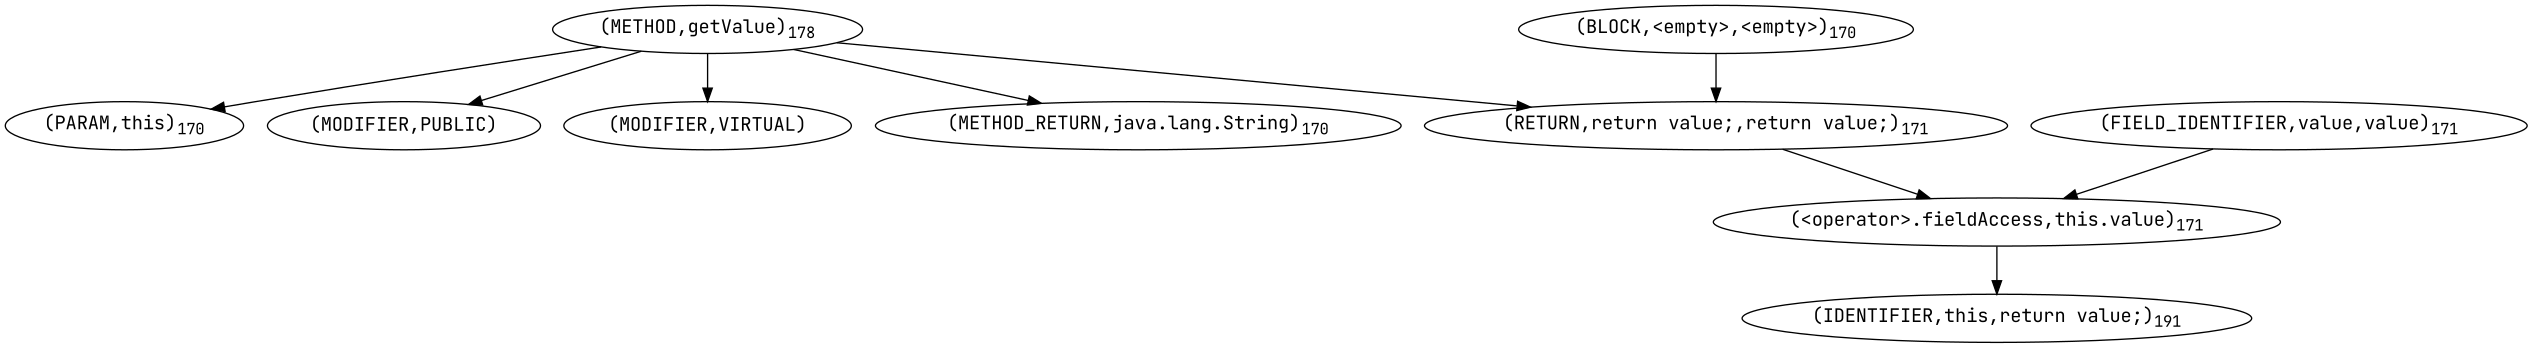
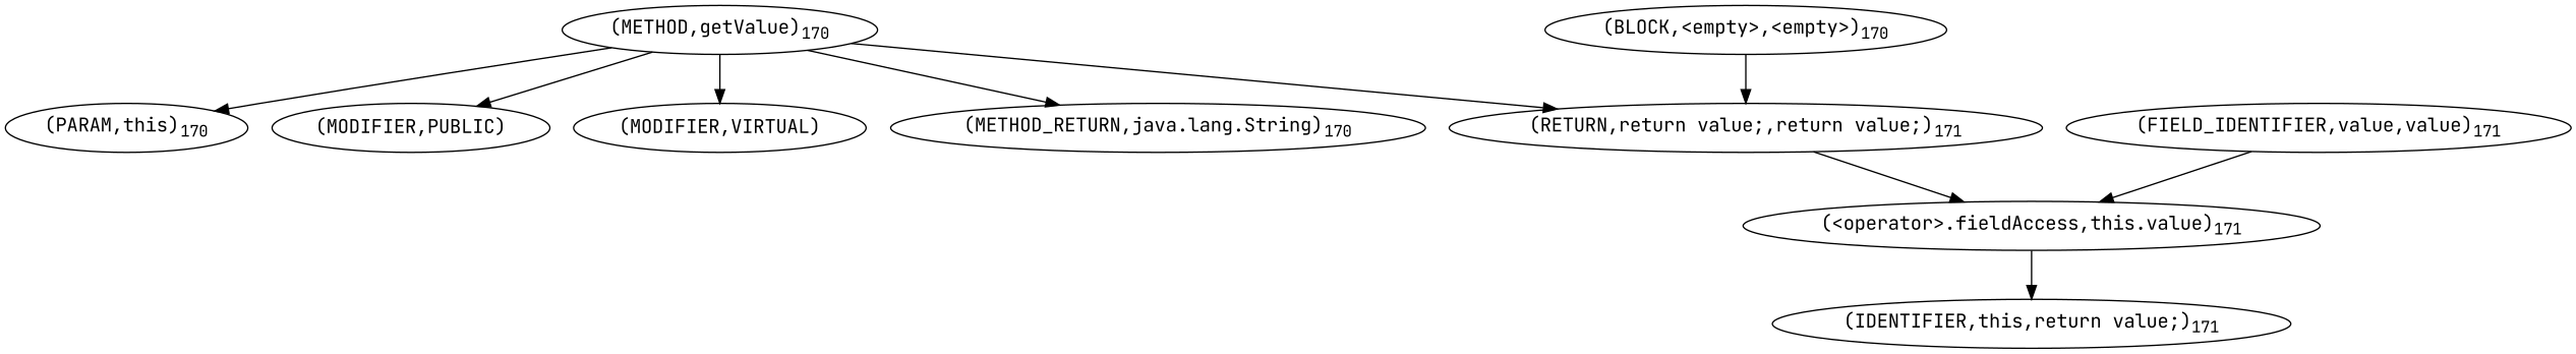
  digraph {
    fontname="JetBrains Mono"
    node [fontname="JetBrains Mono"]
    edge [fontname="JetBrains Mono"]
-   n1 [label=<(METHOD,getValue)<SUB>178</SUB>>]
+   n1 [label=<(METHOD,getValue)<SUB>170</SUB>>]
    n2 [label=<(PARAM,this)<SUB>170</SUB>>]
    n3 [label=<(MODIFIER,PUBLIC)>]
    n4 [label=<(MODIFIER,VIRTUAL)>]
    n5 [label=<(METHOD_RETURN,java.lang.String)<SUB>170</SUB>>]
    n6 [label=<(RETURN,return value;,return value;)<SUB>171</SUB>>]
    n7 [label=<(BLOCK,&lt;empty&gt;,&lt;empty&gt;)<SUB>170</SUB>>]
    n8 [label=<(&lt;operator&gt;.fieldAccess,this.value)<SUB>171</SUB>>]
-   n9 [label=<(IDENTIFIER,this,return value;)<SUB>191</SUB>>]
+   n9 [label=<(IDENTIFIER,this,return value;)<SUB>171</SUB>>]
    n10 [label=<(FIELD_IDENTIFIER,value,value)<SUB>171</SUB>>]
    n1 -> n2
    n1 -> n3
    n1 -> n4
    n1 -> n5
    n1 -> n6
    n6 -> n8
    n7 -> n6
    n8 -> n9
    n10 -> n8
  }
